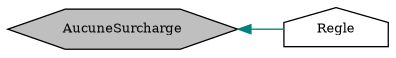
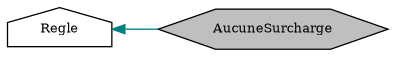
  digraph {
    rankdir=LR
    fontname="DejaVu Serif"
    node [color=black fontname="DejaVu Serif" fontsize=10 style=filled]
    n1 [fillcolor=grey75 fontcolor=black height=0.2 label=AucuneSurcharge shape=hexagon width=0.4]
    n2 [fillcolor=white height=0.2 label=Regle shape=house width=0.4]
-   n1 -> n2 [color=teal dir=back fontname="DejaVu Serif" fontsize=10 labelfontname=FreeSans labelfontsize=10 style=solid]
+   n2 -> n1 [color=teal dir=back fontname="DejaVu Serif" fontsize=10 labelfontname=FreeSans labelfontsize=10 style=solid]
  }
